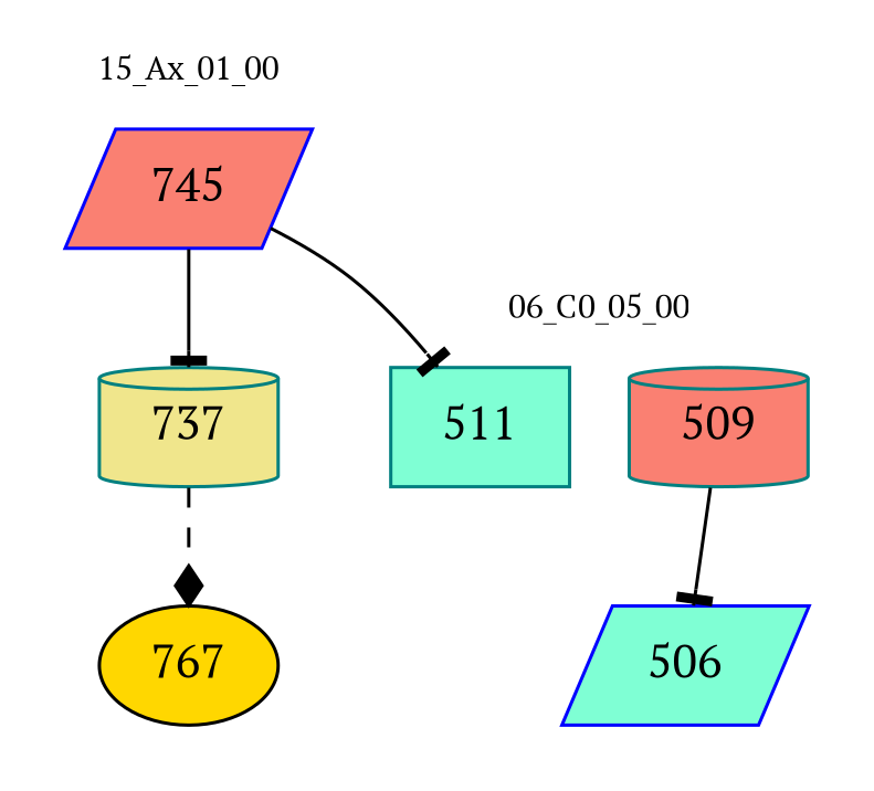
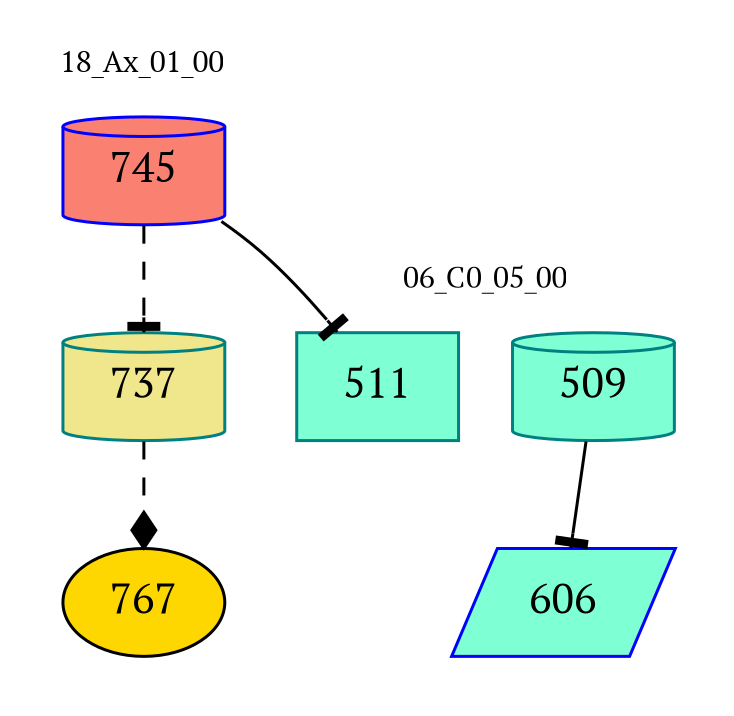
  digraph {
    fontname="PT Serif"
    node [color=teal fillcolor=salmon fontname="PT Serif" shape=parallelogram style=filled]
    edge [arrowhead=tee color=black fontname="PT Serif" style=dashed]
-   n1 [color=blue label=745]
+   n1 [color=blue label=745 shape=cylinder]
    n2 [fillcolor=khaki label=737 shape=cylinder]
    n3 [color=black fillcolor=gold label=767 shape=ellipse]
-   n4 [label=509 shape=cylinder]
-   n5 [color=blue fillcolor=aquamarine label=506]
+   n4 [fillcolor=aquamarine label=509 shape=cylinder]
+   n5 [color=blue fillcolor=aquamarine label=606]
    n6 [fillcolor=aquamarine label=511 shape=box]
    subgraph cluster_1 {
      color=white
      fontsize=10
-     label="15_Ax_01_00"
+     label="18_Ax_01_00"
      n1
      n2
      n3
    }
    subgraph cluster_2 {
      color=white
      fontsize=10
      label="06_C0_05_00"
      n4
      n5
      n6
    }
-   n1 -> n2 [style=solid]
+   n1 -> n2
    n1 -> n6 [style=solid]
    n2 -> n3 [arrowhead=diamond]
    n4 -> n5 [style=solid]
  }
